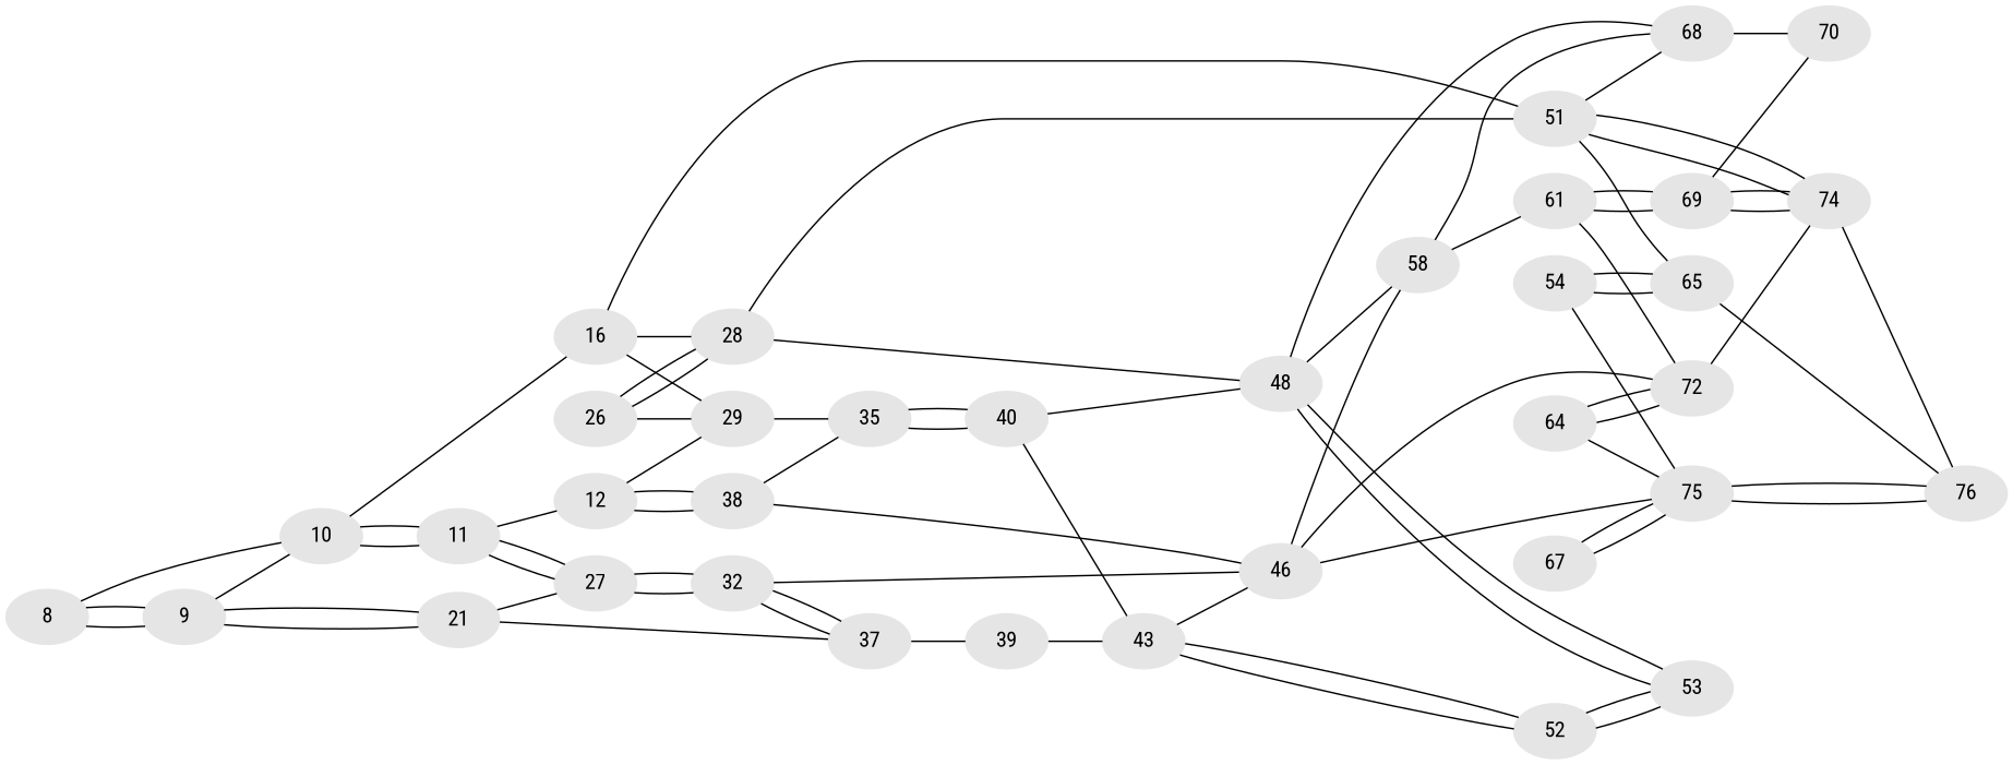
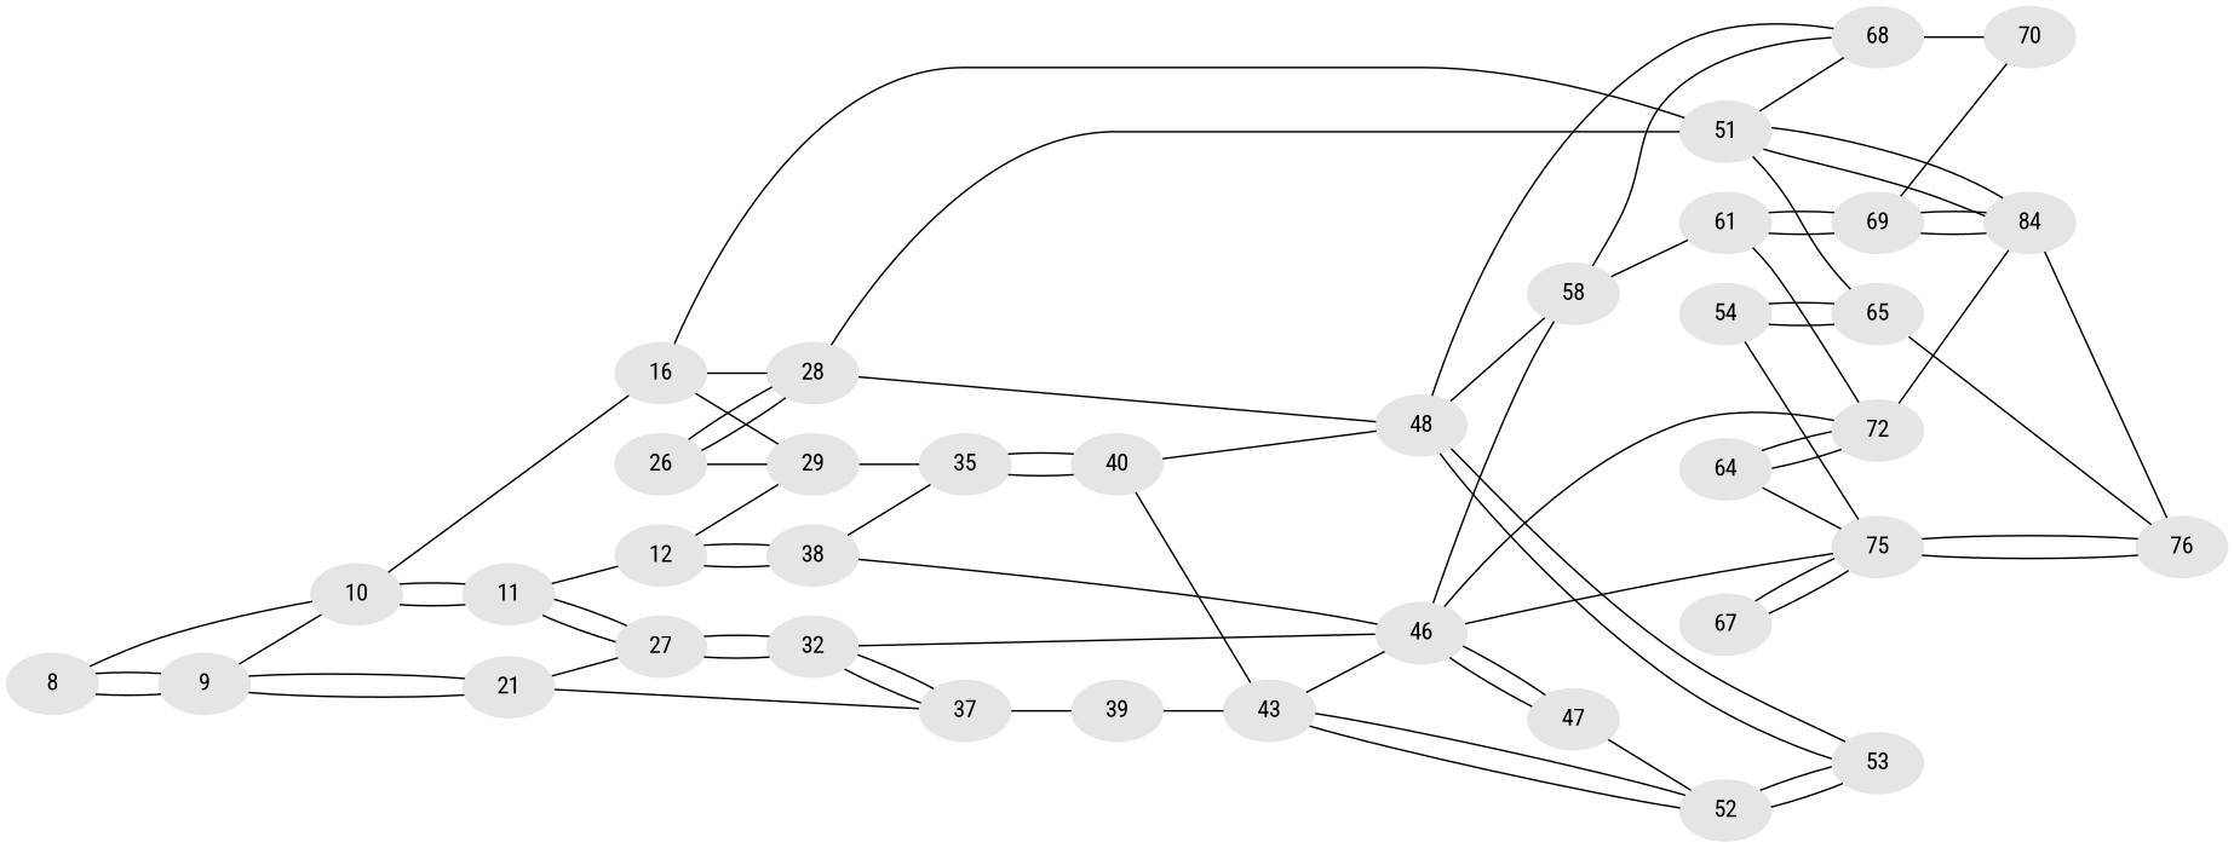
  graph {
    fontname="Roboto Condensed"
    rankdir=LR
    node [color=gray90 fontname="Roboto Condensed" style=filled]
    edge [fontname="Roboto Condensed"]
    8 [super="+6"]
    9
    10 [super="+5"]
    21 [super="+20"]
    11
    16 [super="+4+15"]
    27
    37 [super="+36"]
    12
    29 [super="+24+14+13+25"]
    28 [super="+18+17+23"]
    51 [super="+3"]
    n13 [label=38]
    32
    35 [super="+31"]
    46 [super="+45+44+34+42"]
    48 [super="+41"]
    65 [super="+2+38"]
    68 [super="+49+50"]
-   74 [super="+73"]
+   74 [super="+73" label=84]
    76 [super="+71"]
    39
    26
    58 [super="+57"]
    53
    40
+   47
    72 [super="+60+59"]
    75 [super="+63+62+66"]
    43
    52
    61
    70
    54
    69
    64
    67
    8 -- 9
    8 -- 9
    8 -- 10
    9 -- 10
    9 -- 21
    9 -- 21
    10 -- 11
    10 -- 11
    10 -- 16
    21 -- 27
    21 -- 37
    11 -- 27
    11 -- 27
    11 -- 12
    16 -- 29
    16 -- 28 [weight=2]
    16 -- 51
    27 -- 32
    27 -- 32
    37 -- 39 [weight=2]
    12 -- 29
    12 -- n13
    12 -- n13
    29 -- 35 [weight=2]
    28 -- 51
    28 -- 48
    51 -- 65 [weight=2]
    51 -- 68
    51 -- 74
    51 -- 74
    n13 -- 35
    n13 -- 46
    32 -- 37
    32 -- 37
    32 -- 46
    35 -- 40
    35 -- 40
    46 -- 58
+   46 -- 47 [weight=2]
+   46 -- 47
    46 -- 72
    46 -- 75
    48 -- 68
    48 -- 58
    48 -- 53
    48 -- 53
    65 -- 76
    68 -- 70 [weight=2]
    74 -- 76
    39 -- 43
    26 -- 29
    26 -- 28 [weight=2]
    26 -- 28
    58 -- 68
    58 -- 61
    40 -- 48
    40 -- 43
+   47 -- 52
    72 -- 74
    75 -- 76 [weight=2]
    75 -- 76
    43 -- 46
    43 -- 52
    43 -- 52
    52 -- 53
    52 -- 53
    61 -- 72
    61 -- 69
    61 -- 69
    54 -- 65 [weight=2]
    54 -- 65
    54 -- 75
    69 -- 74
    69 -- 74
    69 -- 70
    64 -- 72 [weight=2]
    64 -- 72
    64 -- 75
    67 -- 75 [weight=3]
    67 -- 75
  }
